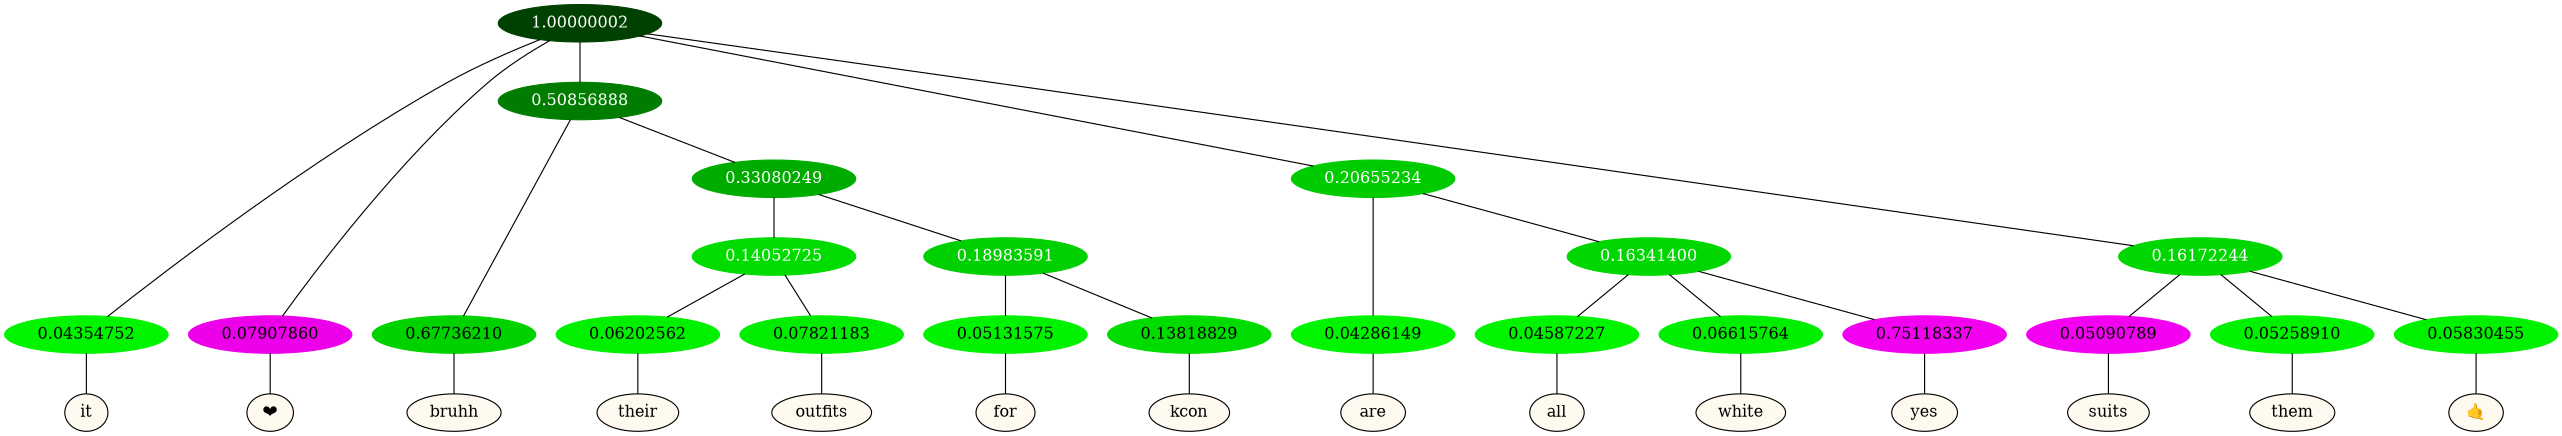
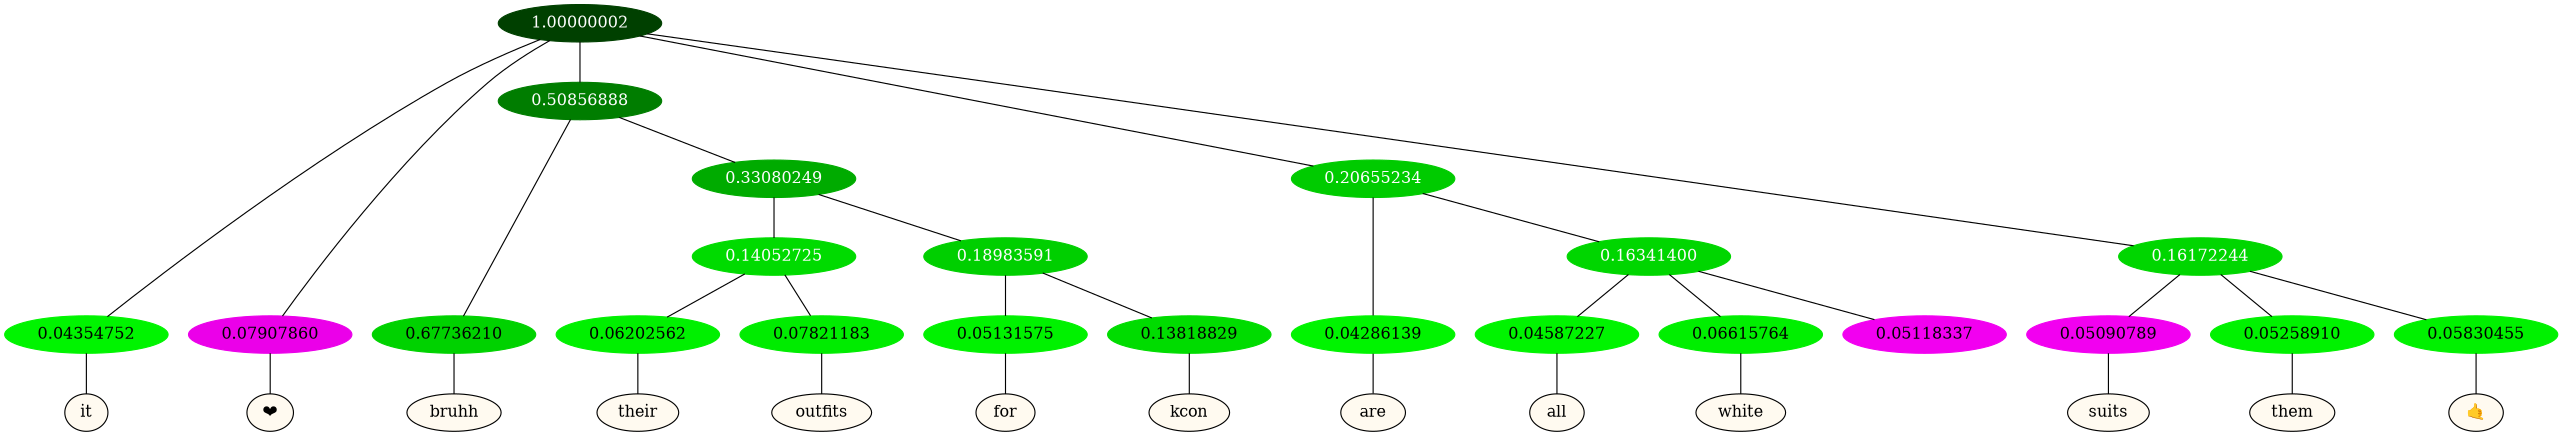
  graph {
    node [color=black format=png nodesep=0.001 ordering=out overlap_scaling=0.01 ranksep=0.001 style=filled]
    n1 [fillcolor=floralwhite height=0.15 label=bruhh style="filled,solid" width=0.15]
    n2 [fillcolor=floralwhite height=0.15 label=their style="filled,solid" width=0.15]
    n3 [fillcolor=floralwhite height=0.15 label=outfits style="filled,solid" width=0.15]
    n4 [fillcolor=floralwhite height=0.15 label=for style="filled,solid" width=0.15]
    n5 [fillcolor=floralwhite height=0.15 label=kcon style="filled,solid" width=0.15]
    n6 [fillcolor=floralwhite height=0.15 label=are style="filled,solid" width=0.15]
    n7 [fillcolor=floralwhite height=0.15 label=all style="filled,solid" width=0.15]
    n8 [fillcolor=floralwhite height=0.15 label=white style="filled,solid" width=0.15]
-   n9 [fillcolor=floralwhite height=0.15 label=yes style="filled,solid" width=0.15]
    n10 [fillcolor=floralwhite height=0.15 label=it style="filled,solid" width=0.15]
    n11 [fillcolor=floralwhite height=0.15 label=suits style="filled,solid" width=0.15]
    n12 [fillcolor=floralwhite height=0.15 label=them style="filled,solid" width=0.15]
    n13 [fillcolor=floralwhite height=0.15 label="🤙" style="filled,solid" width=0.15]
    n14 [fillcolor=floralwhite height=0.15 label="❤" style="filled,solid" width=0.15]
    n15 [color="0.334 1.000 0.823" fontcolor=black height=0.15 label=0.67736210 width=0.15]
    n16 [color="0.334 1.000 0.938" fontcolor=black height=0.15 label=0.06202562 width=0.15]
    n17 [color="0.334 1.000 0.922" fontcolor=black height=0.15 label=0.07821183 width=0.15]
    n18 [color="0.334 1.000 0.949" fontcolor=black height=0.15 label=0.05131575 width=0.15]
    n19 [color="0.334 1.000 0.862" fontcolor=black height=0.15 label=0.13818829 width=0.15]
-   n20 [color="0.334 1.000 0.957" fontcolor=black height=0.15 label=0.04286149 width=0.15]
+   n20 [color="0.334 1.000 0.957" fontcolor=black height=0.15 label=0.04286139 width=0.15]
    n21 [color="0.334 1.000 0.954" fontcolor=black height=0.15 label=0.04587227 width=0.15]
    n22 [color="0.334 1.000 0.934" fontcolor=black height=0.15 label=0.06615764 width=0.15]
-   n23 [color="0.835 1.000 0.949" fontcolor=black height=0.15 label=0.75118337 width=0.15]
+   n23 [color="0.835 1.000 0.949" fontcolor=black height=0.15 label=0.05118337 width=0.15]
    n24 [color="0.334 1.000 0.956" fontcolor=black height=0.15 label=0.04354752 width=0.15]
    n25 [color="0.835 1.000 0.949" fontcolor=black height=0.15 label=0.05090789 width=0.15]
    n26 [color="0.334 1.000 0.948" fontcolor=black height=0.15 label=0.05258910 width=0.15]
    n27 [color="0.334 1.000 0.942" fontcolor=black height=0.15 label=0.05830455 width=0.15]
    n28 [color="0.835 1.000 0.921" fontcolor=black height=0.15 label=0.07907860 width=0.15]
    n29 [color="0.334 1.000 0.250" fontcolor=grey99 height=0.15 label=1.00000002 width=0.15]
    n30 [color="0.334 1.000 0.491" fontcolor=grey99 height=0.15 label=0.50856888 width=0.15]
    n31 [color="0.334 1.000 0.793" fontcolor=grey99 height=0.15 label=0.20655234 width=0.15]
    n32 [color="0.334 1.000 0.838" fontcolor=grey99 height=0.15 label=0.16172244 width=0.15]
    n33 [color="0.334 1.000 0.669" fontcolor=grey99 height=0.15 label=0.33080249 width=0.15]
    n34 [color="0.334 1.000 0.837" fontcolor=grey99 height=0.15 label=0.16341400 width=0.15]
    n35 [color="0.334 1.000 0.859" fontcolor=grey99 height=0.15 label=0.14052725 width=0.15]
    n36 [color="0.334 1.000 0.810" fontcolor=grey99 height=0.15 label=0.18983591 width=0.15]
    subgraph sub_1 {
      rank=same
      n1
      n2
      n3
      n4
      n5
      n6
      n7
      n8
-     n9
      n10
      n11
      n12
      n13
      n14
    }
    subgraph sub_2 {
      rank=same
      n15
      n16
      n17
      n18
      n19
      n20
      n21
      n22
      n23
      n24
      n25
      n26
      n27
      n28
    }
    n15 -- n1
    n16 -- n2
    n17 -- n3
    n18 -- n4
    n19 -- n5
    n20 -- n6
    n21 -- n7
    n22 -- n8
-   n23 -- n9
    n24 -- n10
    n25 -- n11
    n26 -- n12
    n27 -- n13
    n28 -- n14
    n29 -- n24
    n29 -- n28
    n29 -- n30
    n29 -- n31
    n29 -- n32
    n30 -- n15
    n30 -- n33
    n31 -- n20
    n31 -- n34
    n32 -- n25
    n32 -- n26
    n32 -- n27
    n33 -- n35
    n33 -- n36
    n34 -- n21
    n34 -- n22
    n34 -- n23
    n35 -- n16
    n35 -- n17
    n36 -- n18
    n36 -- n19
  }
